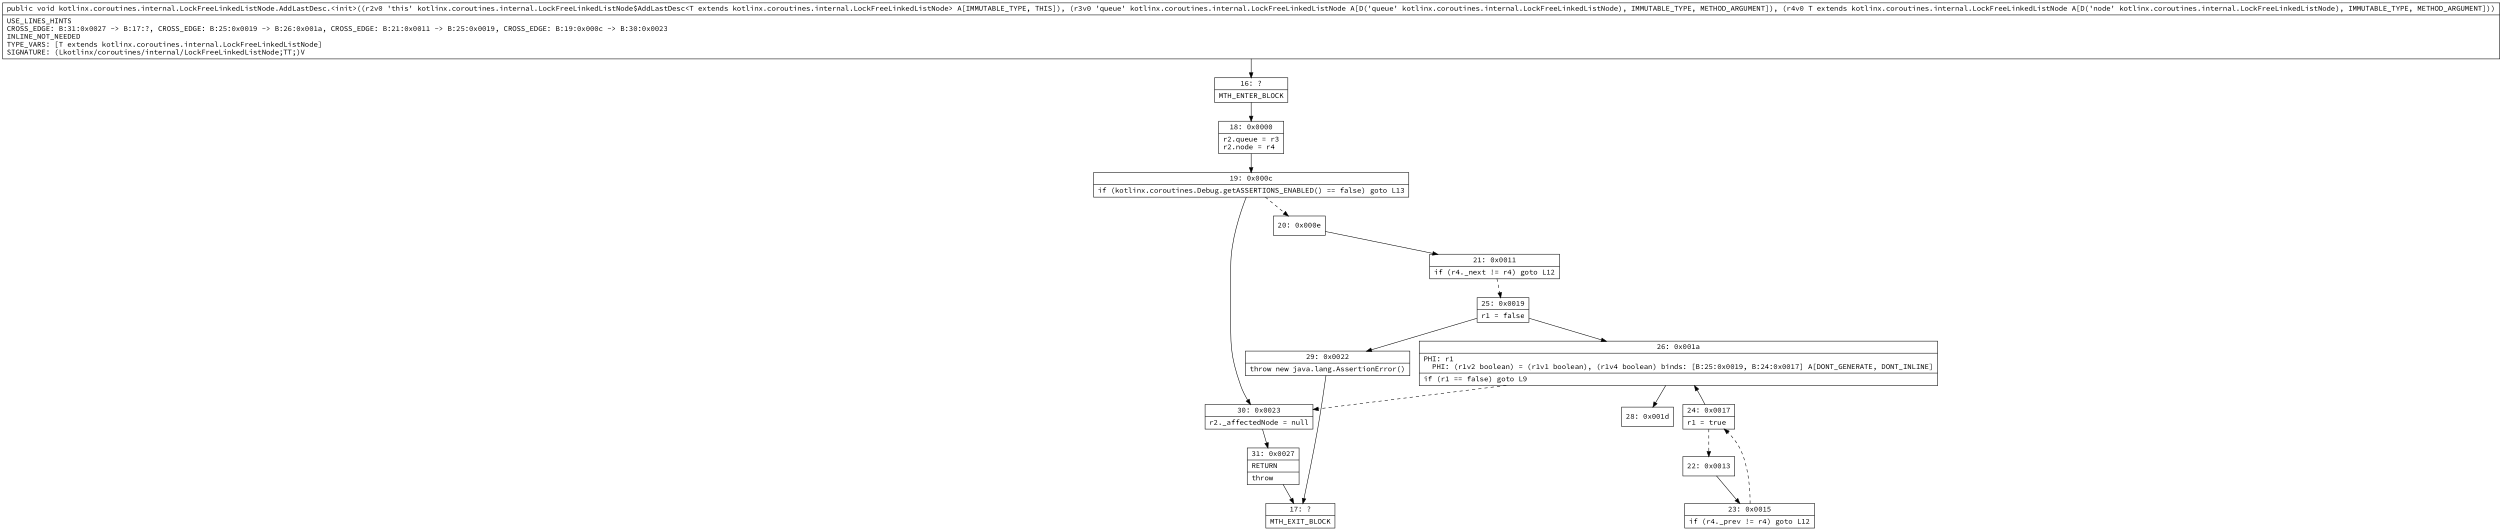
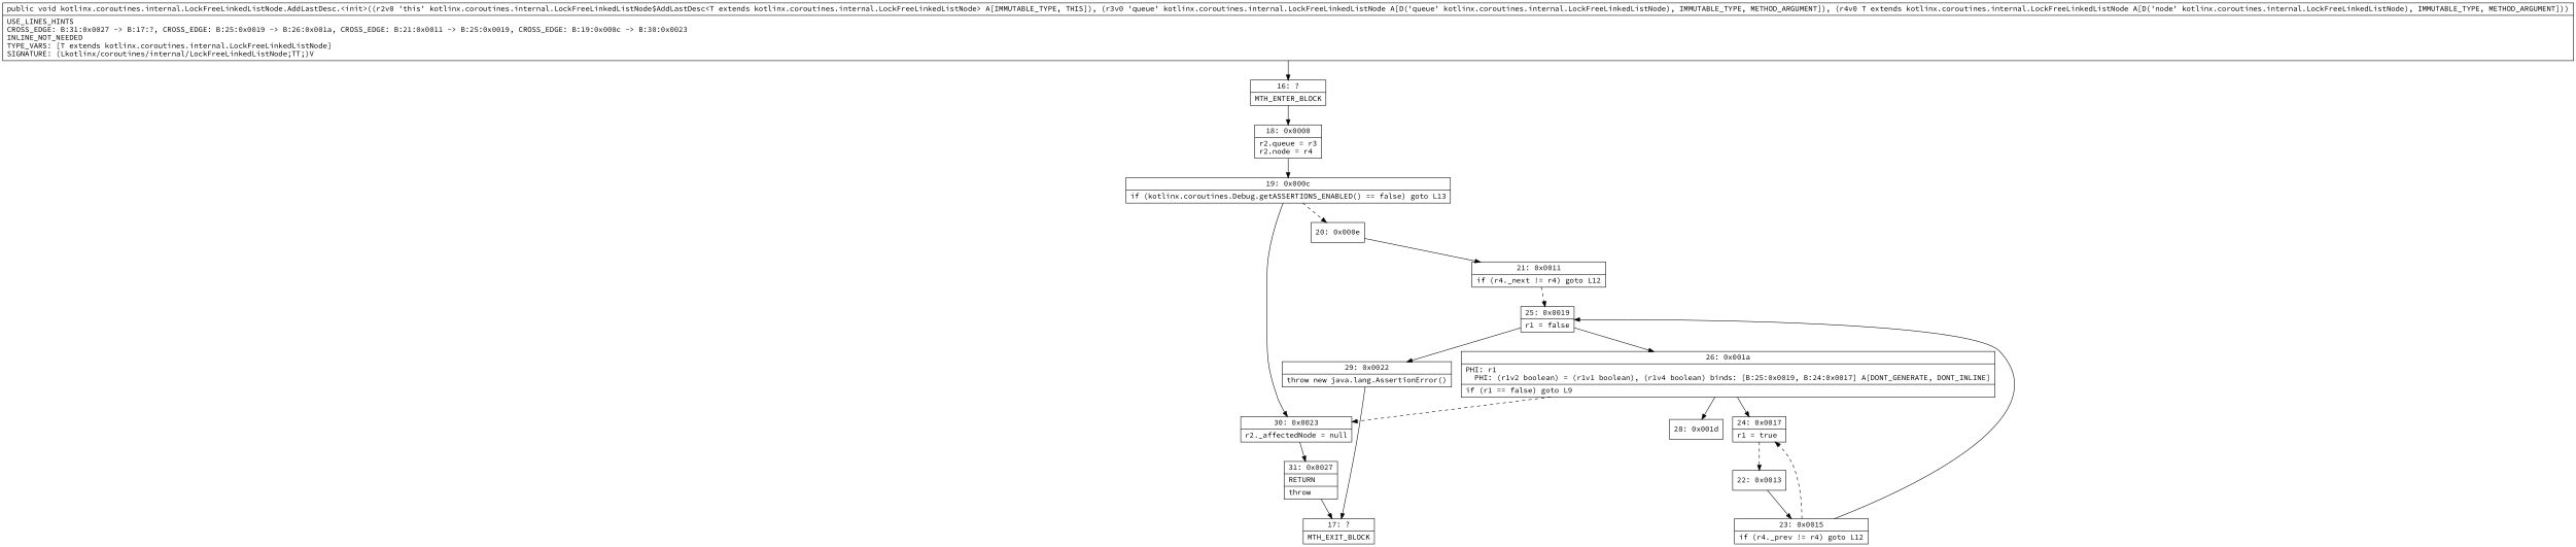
  digraph {
    fontname="Source Code Pro"
    node [fontname="Source Code Pro" shape=record]
    edge [fontname="Source Code Pro"]
    n1 [label="{16\:\ ?|MTH_ENTER_BLOCK\l}"]
    n2 [label="{18\:\ 0x0000|r2.queue = r3\lr2.node = r4\l}"]
    n3 [label="{19\:\ 0x000c|if (kotlinx.coroutines.Debug.getASSERTIONS_ENABLED() == false) goto L13\l}"]
    n4 [label="{20\:\ 0x000e}"]
    n5 [label="{30\:\ 0x0023|r2._affectedNode = null\l}"]
    n6 [label="{21\:\ 0x0011|if (r4._next != r4) goto L12\l}"]
    n7 [label="{31\:\ 0x0027|RETURN\l|throw\l}"]
    n8 [label="{25\:\ 0x0019|r1 = false\l}"]
    n9 [label="{22\:\ 0x0013}"]
    n10 [label="{23\:\ 0x0015|if (r4._prev != r4) goto L12\l}"]
    n11 [label="{26\:\ 0x001a|PHI: r1 \l  PHI: (r1v2 boolean) = (r1v1 boolean), (r1v4 boolean) binds: [B:25:0x0019, B:24:0x0017] A[DONT_GENERATE, DONT_INLINE]\l|if (r1 == false) goto L9\l}"]
    n12 [label="{29\:\ 0x0022|throw new java.lang.AssertionError()\l}"]
    n13 [label="{24\:\ 0x0017|r1 = true\l}"]
    n14 [label="{28\:\ 0x001d}"]
    n15 [label="{17\:\ ?|MTH_EXIT_BLOCK\l}"]
    n16 [label="{public void kotlinx.coroutines.internal.LockFreeLinkedListNode.AddLastDesc.\<init\>((r2v0 'this' kotlinx.coroutines.internal.LockFreeLinkedListNode$AddLastDesc\<T extends kotlinx.coroutines.internal.LockFreeLinkedListNode\> A[IMMUTABLE_TYPE, THIS]), (r3v0 'queue' kotlinx.coroutines.internal.LockFreeLinkedListNode A[D('queue' kotlinx.coroutines.internal.LockFreeLinkedListNode), IMMUTABLE_TYPE, METHOD_ARGUMENT]), (r4v0 T extends kotlinx.coroutines.internal.LockFreeLinkedListNode A[D('node' kotlinx.coroutines.internal.LockFreeLinkedListNode), IMMUTABLE_TYPE, METHOD_ARGUMENT]))  | USE_LINES_HINTS\lCROSS_EDGE: B:31:0x0027 \-\> B:17:?, CROSS_EDGE: B:25:0x0019 \-\> B:26:0x001a, CROSS_EDGE: B:21:0x0011 \-\> B:25:0x0019, CROSS_EDGE: B:19:0x000c \-\> B:30:0x0023\lINLINE_NOT_NEEDED\lTYPE_VARS: [T extends kotlinx.coroutines.internal.LockFreeLinkedListNode]\lSIGNATURE: (Lkotlinx\/coroutines\/internal\/LockFreeLinkedListNode;TT;)V\l}"]
    n1 -> n2
    n2 -> n3
    n3 -> n4 [style=dashed]
    n3 -> n5
    n4 -> n6
    n5 -> n7
    n6 -> n8 [style=dashed]
    n7 -> n15
    n8 -> n11
    n8 -> n12
    n9 -> n10
+   n10 -> n8
    n10 -> n13 [style=dashed]
    n11 -> n5 [style=dashed]
    n11 -> n14
    n12 -> n15
    n13 -> n9 [style=dashed]
-   n13 -> n11
+   n11 -> n13
    n16 -> n1
  }
